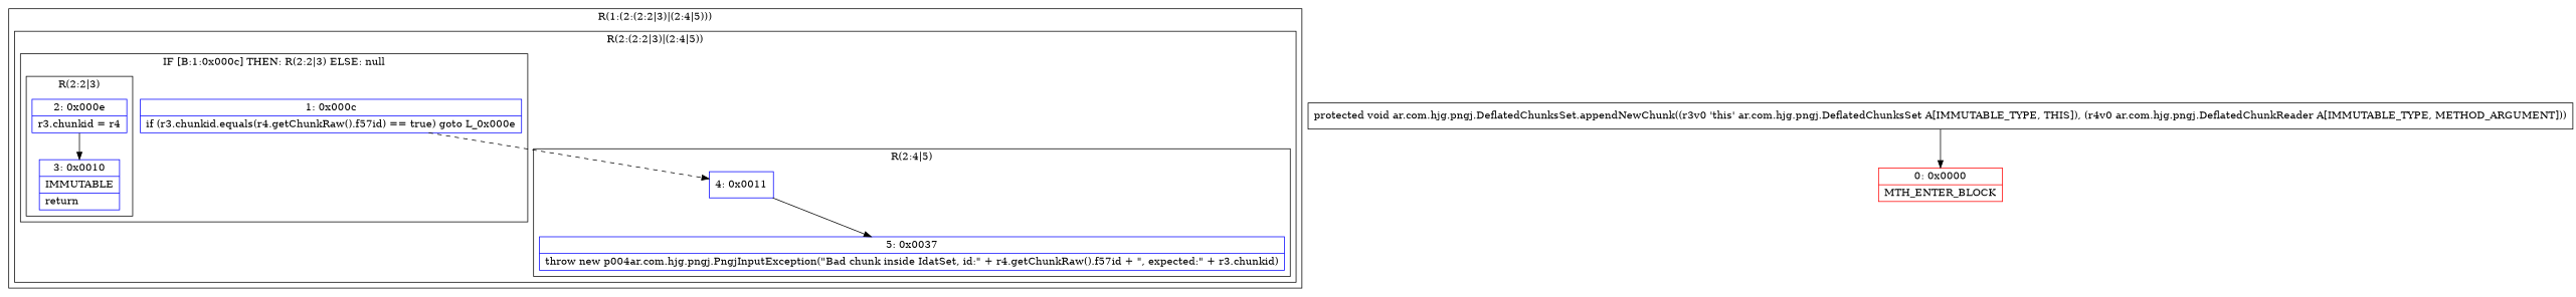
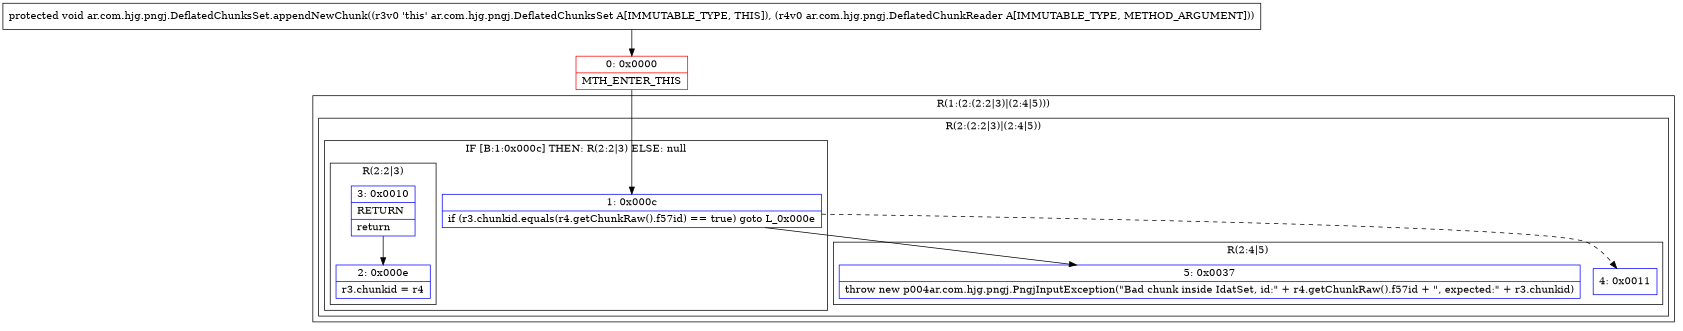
  digraph {
    node [color=blue shape=record]
    n1 [label="{2\:\ 0x000e|r3.chunkid = r4\l}"]
-   n2 [label="{3\:\ 0x0010|IMMUTABLE\l|return\l}"]
+   n2 [label="{3\:\ 0x0010|RETURN\l|return\l}"]
    n3 [label="{1\:\ 0x000c|if (r3.chunkid.equals(r4.getChunkRaw().f57id) == true) goto L_0x000e\l}"]
    n4 [label="{4\:\ 0x0011}"]
    n5 [label="{5\:\ 0x0037|throw new p004ar.com.hjg.pngj.PngjInputException(\"Bad chunk inside IdatSet, id:\" + r4.getChunkRaw().f57id + \", expected:\" + r3.chunkid)\l}"]
-   n6 [color=red label="{0\:\ 0x0000|MTH_ENTER_BLOCK\l}"]
+   n6 [color=red label="{0\:\ 0x0000|MTH_ENTER_THIS\l}"]
    n7 [label="{protected void ar.com.hjg.pngj.DeflatedChunksSet.appendNewChunk((r3v0 'this' ar.com.hjg.pngj.DeflatedChunksSet A[IMMUTABLE_TYPE, THIS]), (r4v0 ar.com.hjg.pngj.DeflatedChunkReader A[IMMUTABLE_TYPE, METHOD_ARGUMENT])) }" color=""]
    subgraph cluster_1 {
      label="R(1:(2:(2:2|3)|(2:4|5)))"
      subgraph cluster_2 {
        label="R(2:(2:2|3)|(2:4|5))"
        subgraph cluster_3 {
          label="IF [B:1:0x000c] THEN: R(2:2|3) ELSE: null"
          n3
          subgraph cluster_4 {
            label="R(2:2|3)"
            n1
            n2
          }
        }
        subgraph cluster_5 {
          label="R(2:4|5)"
          n4
          n5
        }
      }
    }
-   n1 -> n2
+   n2 -> n1
    n3 -> n4 [style=dashed]
-   n4 -> n5
+   n3 -> n5
+   n6 -> n3
    n7 -> n6
  }
